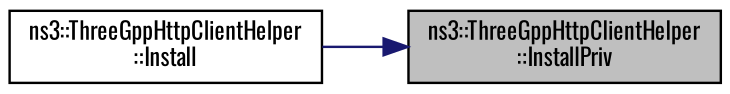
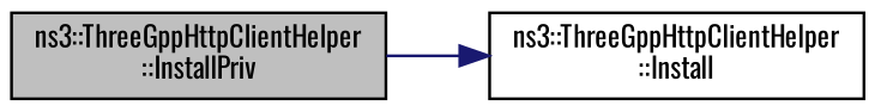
  digraph {
    rankdir=RL
    fontname=Oswald
    node [color=black fontname=Oswald fontsize=10 shape=record style=filled]
    n1 [fillcolor=grey75 fontcolor=black height=0.2 label="ns3::ThreeGppHttpClientHelper\l::InstallPriv" width=0.4]
    n2 [fillcolor=white height=0.2 label="ns3::ThreeGppHttpClientHelper\l::Install" width=0.4]
-   n1 -> n2 [color=midnightblue dir=back fontname=Oswald fontsize=10 labelfontname=Helvetica labelfontsize=10 style=solid]
+   n2 -> n1 [color=midnightblue dir=back fontname=Oswald fontsize=10 labelfontname=Helvetica labelfontsize=10 style=solid]
  }
